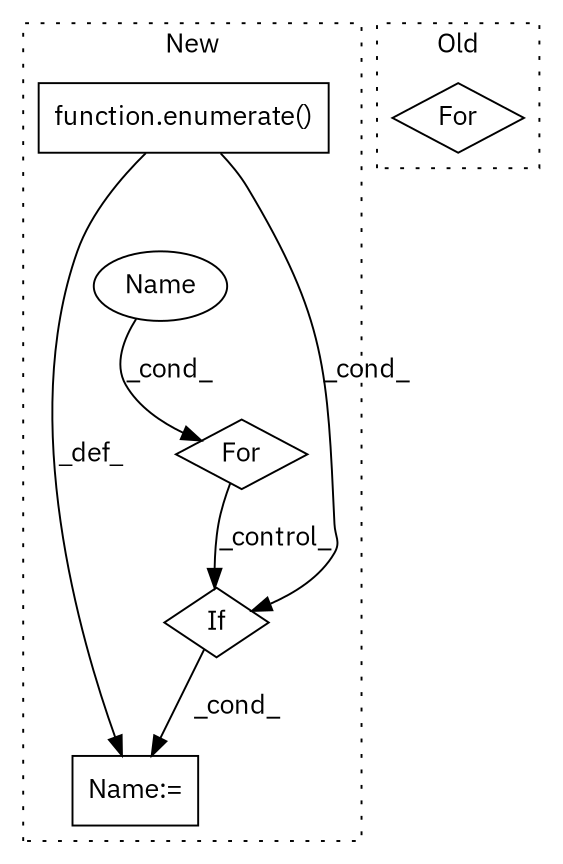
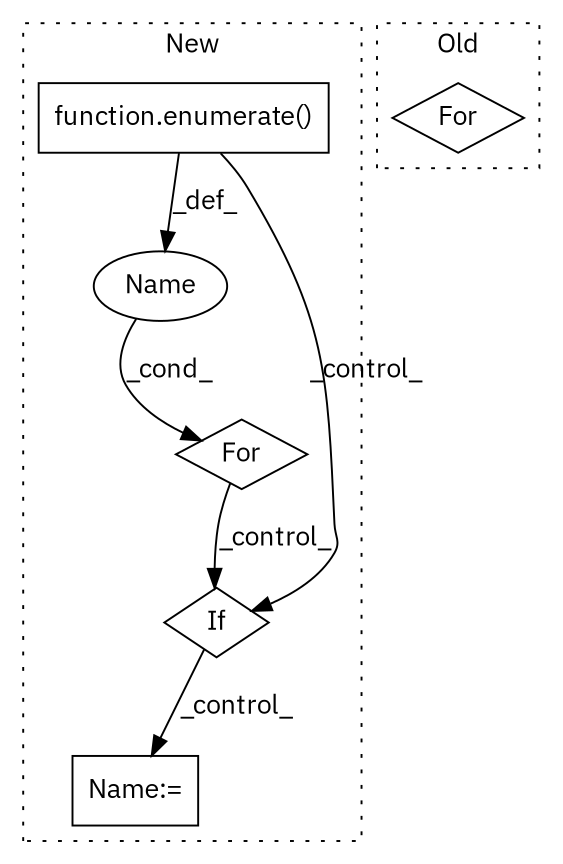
  digraph {
    fontname="IBM Plex Sans"
    node [a=107 fontname="IBM Plex Sans" shape=diamond]
    edge [fontname="IBM Plex Sans"]
    n1 [a=75 l="10,1" label="function.enumerate()" s="6534,6580" shape=box]
    n2 [l="4,14" label=For s="6505,6581"]
    n3 [a=68 l=3 label="Name:=" s=6926 shape=box]
    n4 [a=87 l=1 label=Name s=6509 shape=ellipse]
    n5 [a=96 l="3,18" label=If s="6872,6893"]
    n6 [l="4,54" label=For s="11076,11108"]
    subgraph cluster_1 {
      label=New
      style=dotted
      n1
      n2
      n3
      n4
      n5
    }
    subgraph cluster_2 {
      label=Old
      style=dotted
      n6
    }
-   n1 -> n3 [label=_def_]
-   n1 -> n5 [label=_cond_]
+   n1 -> n4 [label=_def_]
+   n1 -> n5 [label=_control_]
    n2 -> n5 [label=_control_]
    n4 -> n2 [label=_cond_]
-   n5 -> n3 [label=_cond_]
+   n5 -> n3 [label=_control_]
  }
